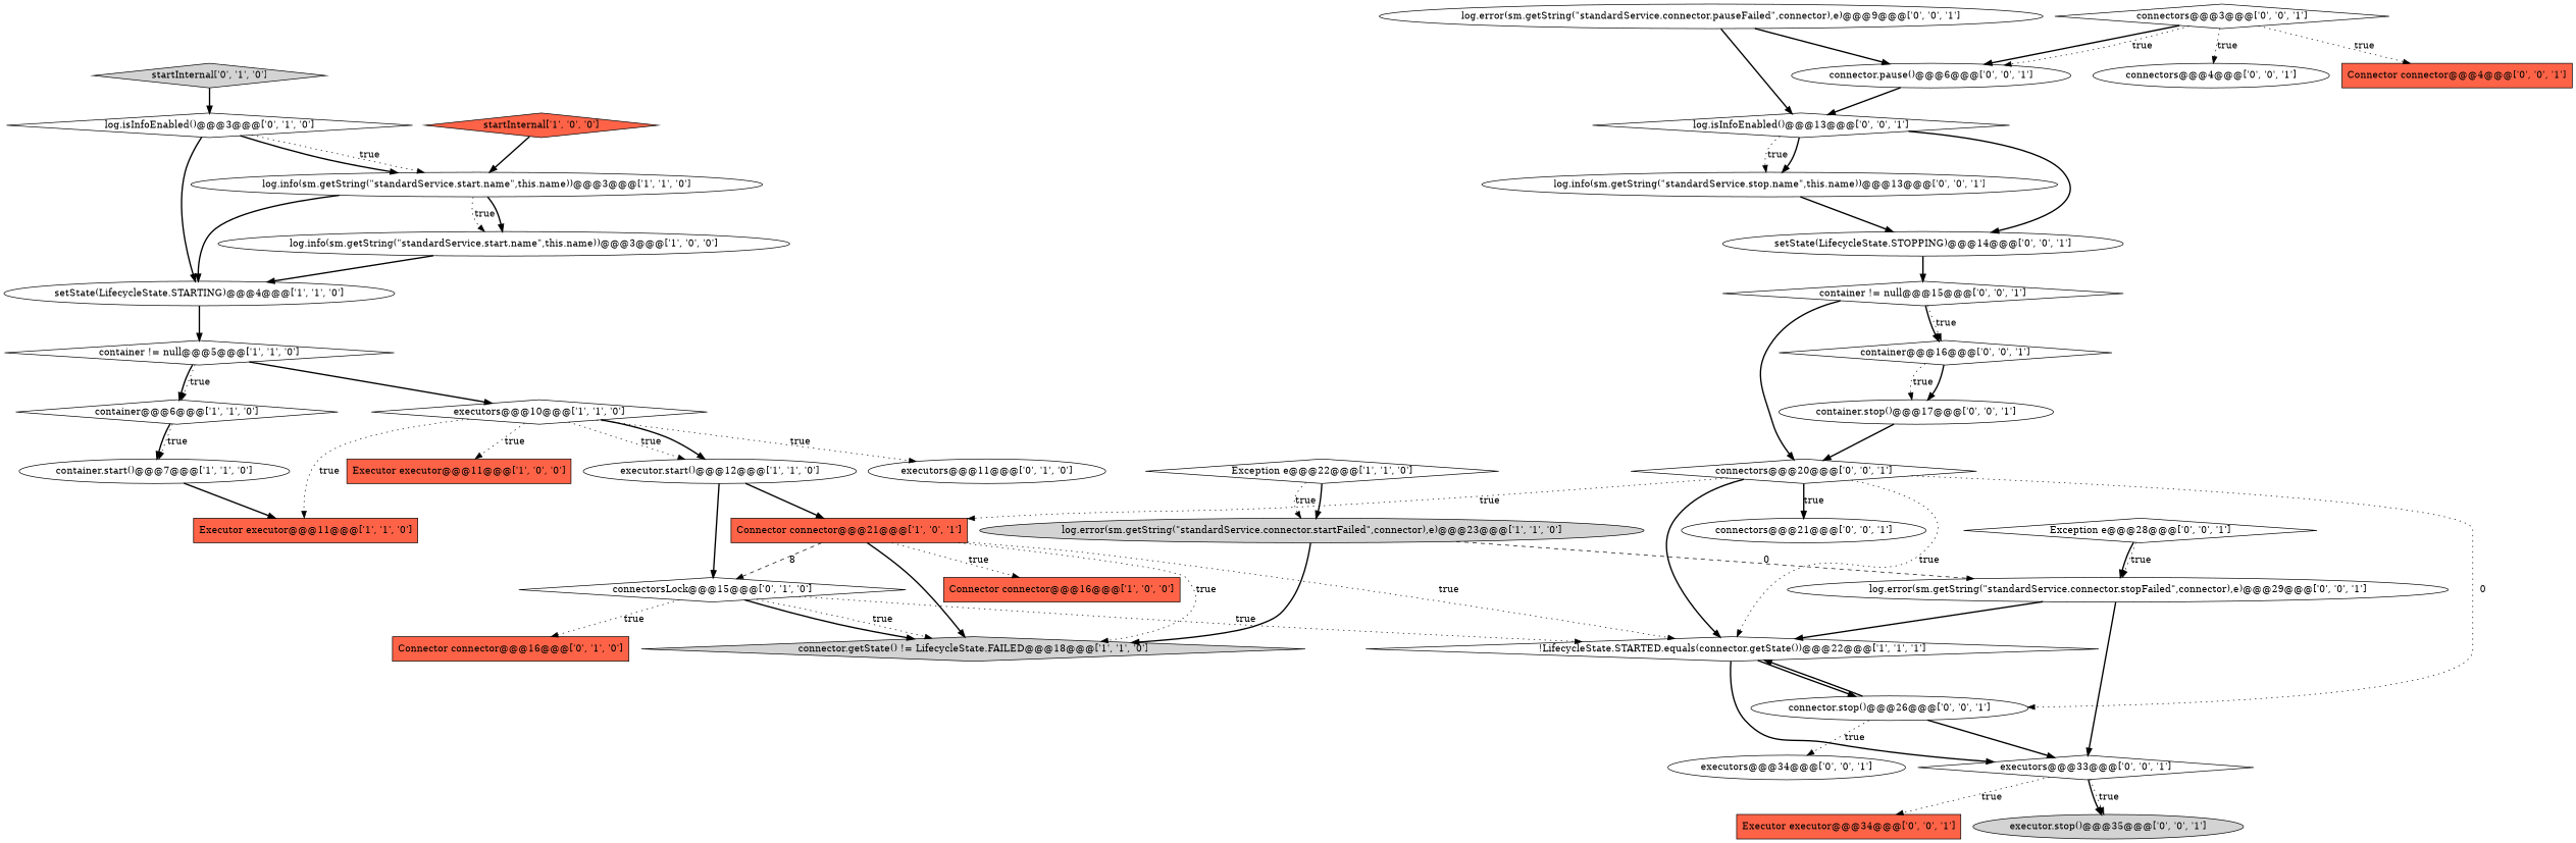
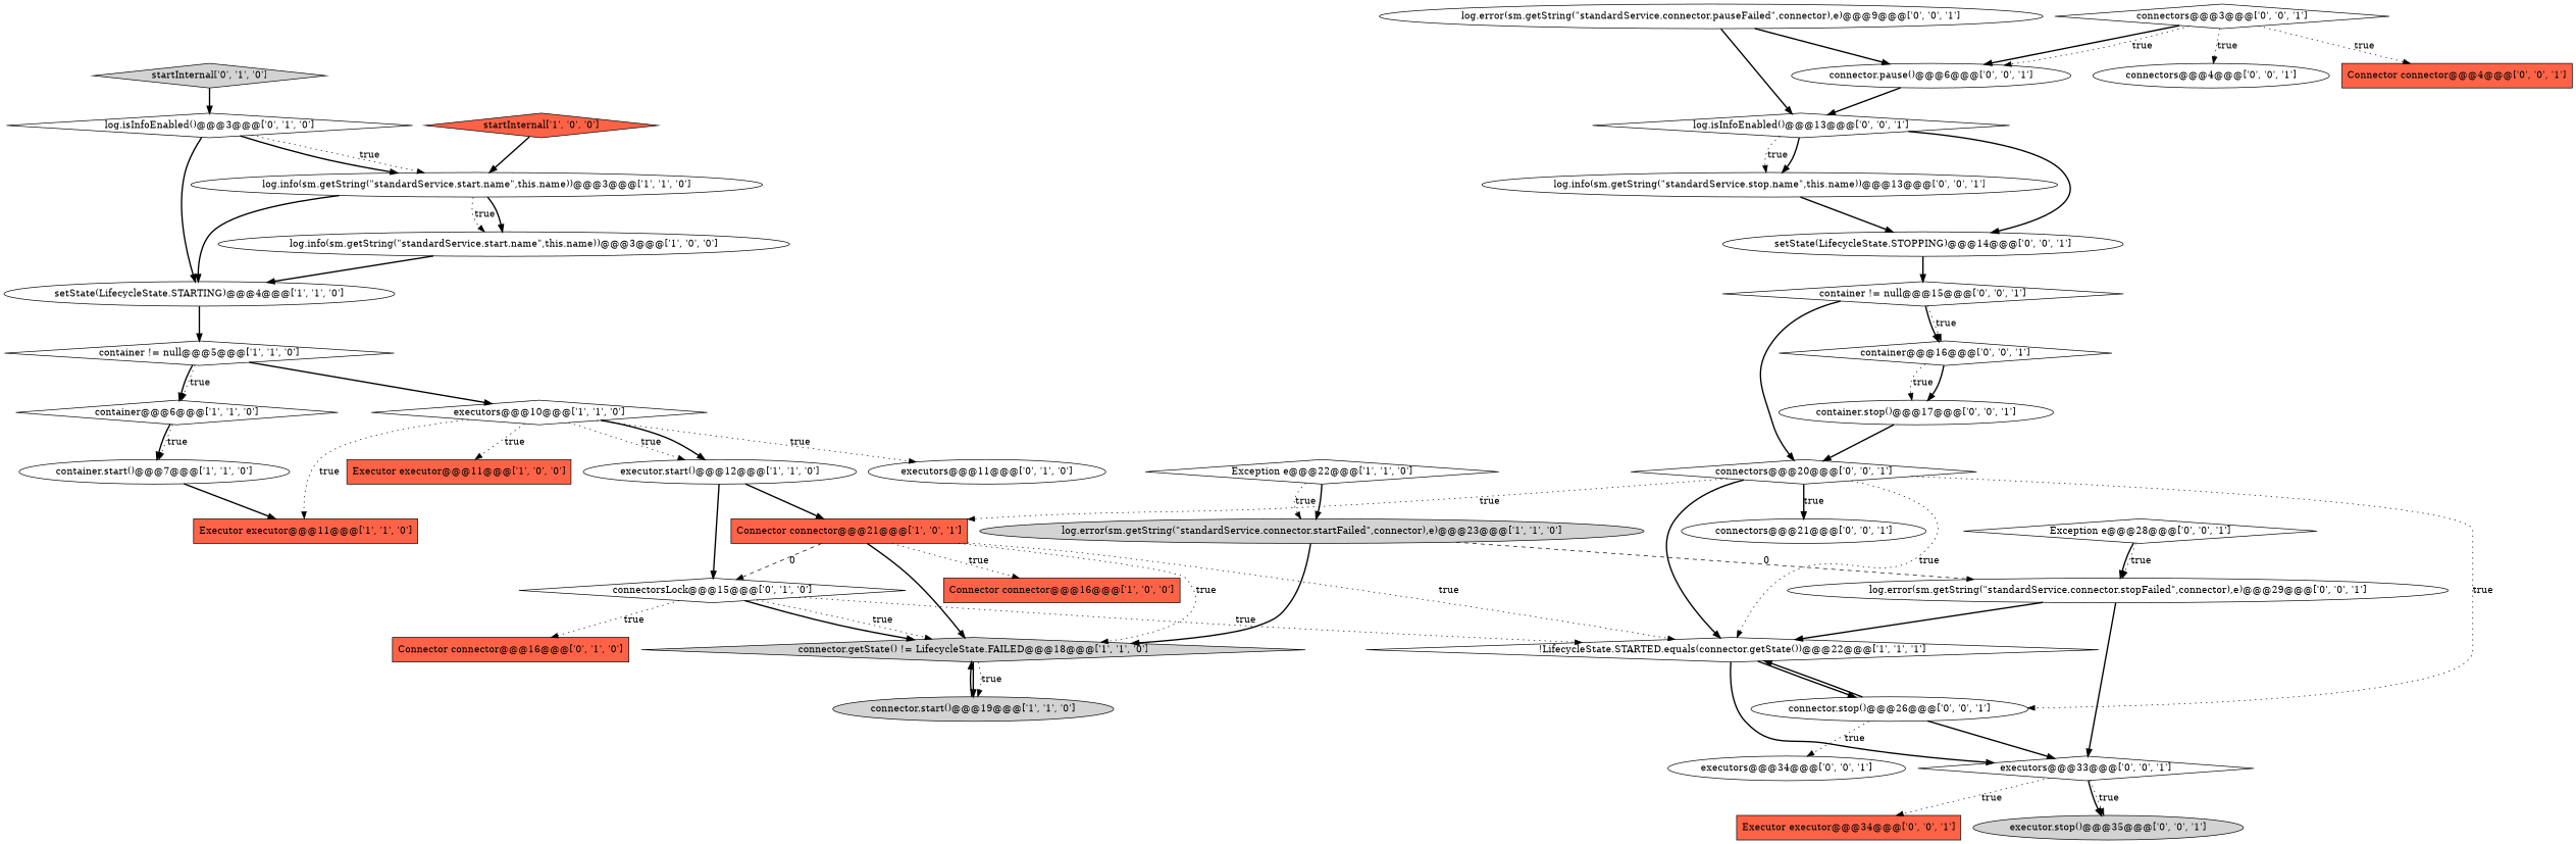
  digraph {
    node [fillcolor=white shape=ellipse style=filled]
    edge [style=bold]
    n1 [label="connectors@@@21@@@['0', '0', '1']"]
    n2 [fillcolor=tomato label="Executor executor@@@11@@@['1', '0', '0']" shape=box]
    n3 [label="log.info(sm.getString(\"standardService.start.name\",this.name))@@@3@@@['1', '1', '0']"]
    n4 [label="log.info(sm.getString(\"standardService.start.name\",this.name))@@@3@@@['1', '0', '0']"]
    n5 [label="setState(LifecycleState.STARTING)@@@4@@@['1', '1', '0']"]
    n6 [label="container != null@@@5@@@['1', '1', '0']" shape=diamond]
    n7 [label="executors@@@11@@@['0', '1', '0']"]
    n8 [fillcolor=tomato label="Executor executor@@@11@@@['1', '1', '0']" shape=box]
    n9 [label="log.error(sm.getString(\"standardService.connector.stopFailed\",connector),e)@@@29@@@['0', '0', '1']"]
    n10 [label="executors@@@33@@@['0', '0', '1']" shape=diamond]
    n11 [label="!LifecycleState.STARTED.equals(connector.getState())@@@22@@@['1', '1', '1']" shape=diamond]
    n12 [fillcolor=tomato label="Executor executor@@@34@@@['0', '0', '1']" shape=box]
    n13 [fillcolor=lightgray label="executor.stop()@@@35@@@['0', '0', '1']"]
    n14 [label="connector.stop()@@@26@@@['0', '0', '1']"]
    n15 [label="connectors@@@4@@@['0', '0', '1']"]
    n16 [label="setState(LifecycleState.STOPPING)@@@14@@@['0', '0', '1']"]
    n17 [label="container != null@@@15@@@['0', '0', '1']" shape=diamond]
    n18 [label="connectors@@@20@@@['0', '0', '1']" shape=diamond]
    n19 [label="container@@@16@@@['0', '0', '1']" shape=diamond]
    n20 [label="log.error(sm.getString(\"standardService.connector.pauseFailed\",connector),e)@@@9@@@['0', '0', '1']"]
    n21 [label="connector.pause()@@@6@@@['0', '0', '1']"]
    n22 [label="log.isInfoEnabled()@@@13@@@['0', '0', '1']" shape=diamond]
    n23 [label="Exception e@@@22@@@['1', '1', '0']" shape=diamond]
    n24 [fillcolor=lightgray label="log.error(sm.getString(\"standardService.connector.startFailed\",connector),e)@@@23@@@['1', '1', '0']"]
    n25 [fillcolor=lightgray label="connector.getState() != LifecycleState.FAILED@@@18@@@['1', '1', '0']" shape=diamond]
+   n26 [fillcolor=lightgray label="connector.start()@@@19@@@['1', '1', '0']"]
    n27 [label="executors@@@34@@@['0', '0', '1']"]
    n28 [label="log.info(sm.getString(\"standardService.stop.name\",this.name))@@@13@@@['0', '0', '1']"]
    n29 [fillcolor=tomato label="Connector connector@@@16@@@['1', '0', '0']" shape=box]
    n30 [fillcolor=tomato label="Connector connector@@@21@@@['1', '0', '1']" shape=box]
    n31 [label="connectorsLock@@@15@@@['0', '1', '0']" shape=diamond]
    n32 [label="executors@@@10@@@['1', '1', '0']" shape=diamond]
    n33 [label="executor.start()@@@12@@@['1', '1', '0']"]
    n34 [fillcolor=tomato label="Connector connector@@@16@@@['0', '1', '0']" shape=box]
    n35 [label="container.stop()@@@17@@@['0', '0', '1']"]
    n36 [fillcolor=lightgray label="startInternal['0', '1', '0']" shape=diamond]
    n37 [label="log.isInfoEnabled()@@@3@@@['0', '1', '0']" shape=diamond]
    n38 [fillcolor=tomato label="startInternal['1', '0', '0']" shape=diamond]
    n39 [label="container@@@6@@@['1', '1', '0']" shape=diamond]
    n40 [label="container.start()@@@7@@@['1', '1', '0']"]
    n41 [label="connectors@@@3@@@['0', '0', '1']" shape=diamond]
    n42 [fillcolor=tomato label="Connector connector@@@4@@@['0', '0', '1']" shape=box]
    n43 [label="Exception e@@@28@@@['0', '0', '1']" shape=diamond]
    n3 -> n4 [label=true style=dotted]
    n3 -> n4
    n3 -> n5
    n4 -> n5
    n5 -> n6
    n6 -> n32
    n6 -> n39 [label=true style=dotted]
    n6 -> n39
    n9 -> n10
    n9 -> n11
    n10 -> n12 [label=true style=dotted]
    n10 -> n13 [label=true style=dotted]
    n10 -> n13
    n11 -> n10
    n11 -> n14
    n14 -> n10
    n14 -> n11
    n14 -> n27 [label=true style=dotted]
    n16 -> n17
    n17 -> n18
    n17 -> n19
    n17 -> n19 [label=true style=dotted]
    n18 -> n1 [label=true]
    n18 -> n11 [label=true style=dotted]
    n18 -> n11
-   n18 -> n14 [label=0 style=dotted]
+   n18 -> n14 [label=true style=dotted]
    n18 -> n30 [label=true style=dotted]
    n19 -> n35
    n19 -> n35 [label=true style=dotted]
    n20 -> n21
    n20 -> n22
    n21 -> n22
    n22 -> n16
    n22 -> n28
    n22 -> n28 [label=true style=dotted]
    n23 -> n24
    n23 -> n24 [label=true style=dotted]
    n24 -> n9 [label=0 style=dashed]
    n24 -> n25
+   n25 -> n26
+   n25 -> n26 [label=true style=dotted]
+   n26 -> n25
    n28 -> n16
    n30 -> n11 [label=true style=dotted]
    n30 -> n25 [label=true style=dotted]
    n30 -> n25
    n30 -> n29 [label=true style=dotted]
-   n30 -> n31 [label=8 style=dashed]
+   n30 -> n31 [label=0 style=dashed]
    n31 -> n11 [label=true style=dotted]
    n31 -> n25
    n31 -> n25 [label=true style=dotted]
    n31 -> n34 [label=true style=dotted]
    n32 -> n2 [label=true style=dotted]
    n32 -> n7 [label=true style=dotted]
    n32 -> n8 [label=true style=dotted]
    n32 -> n33 [label=true style=dotted]
    n32 -> n33
    n33 -> n30
    n33 -> n31
    n35 -> n18
    n36 -> n37
    n37 -> n3
    n37 -> n3 [label=true style=dotted]
    n37 -> n5
    n38 -> n3
    n39 -> n40 [label=true style=dotted]
    n39 -> n40
    n40 -> n8
    n41 -> n15 [label=true style=dotted]
    n41 -> n21
    n41 -> n21 [label=true style=dotted]
    n41 -> n42 [label=true style=dotted]
    n43 -> n9 [label=true style=dotted]
    n43 -> n9
  }
